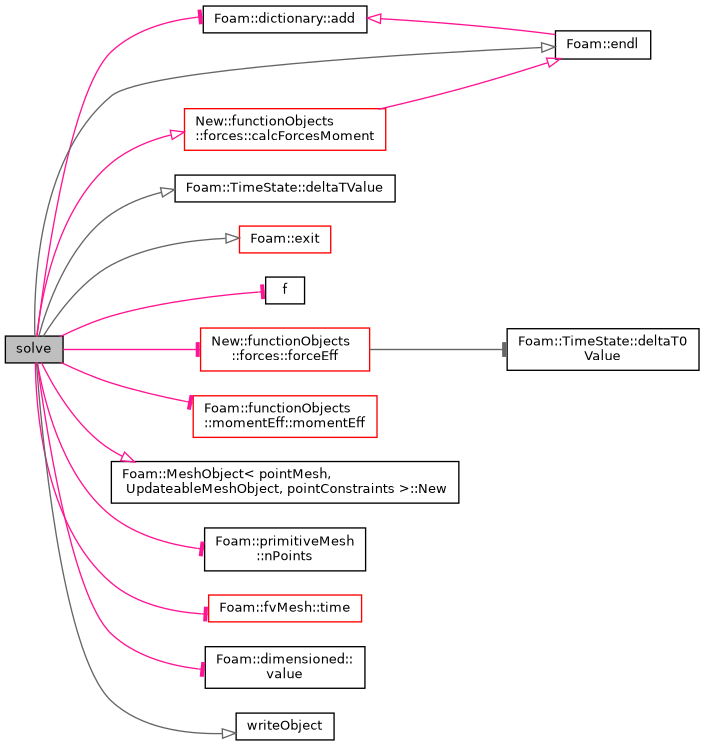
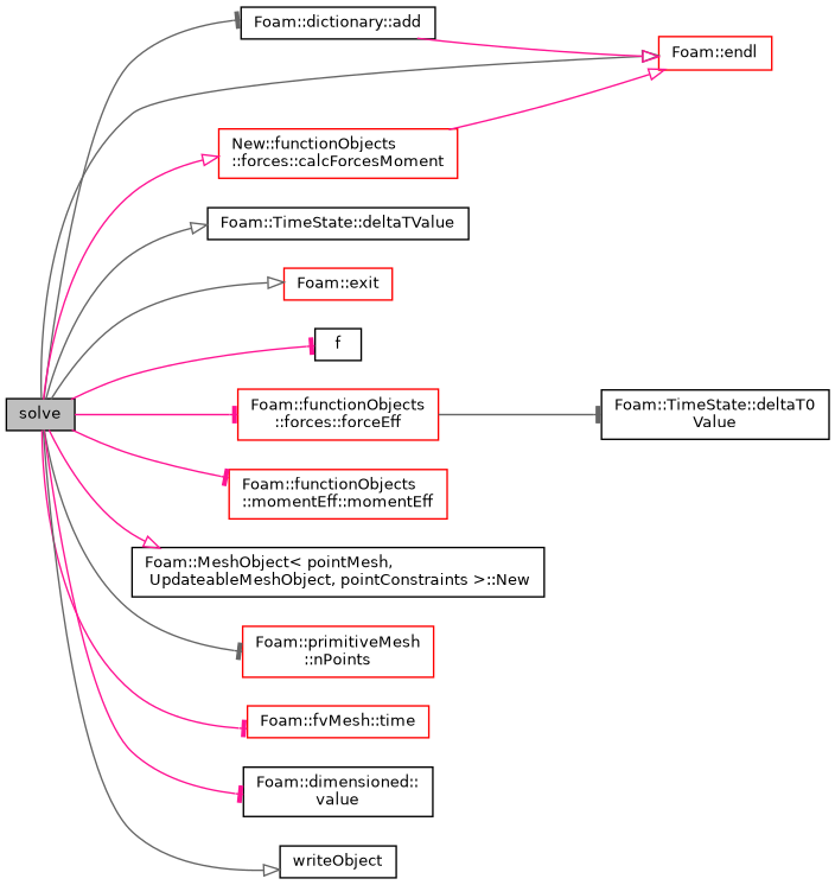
  digraph {
    rankdir=LR
    node [color=black fontname=Helvetica fontsize=10 shape=record]
    edge [arrowhead=tee color=deeppink fontname=Helvetica fontsize=10 labelfontname=Helvetica labelfontsize=10 style=solid]
    n1 [fillcolor=grey75 fontcolor=black height=0.2 label=solve style=filled width=0.4]
    n2 [height=0.2 label="Foam::dictionary::add" width=0.4]
-   n3 [height=0.2 label="Foam::endl" width=0.4]
+   n3 [color=red height=0.2 label="Foam::endl" width=0.4]
    n4 [color=red height=0.2 label="New::functionObjects\l::forces::calcForcesMoment" width=0.4]
    n5 [height=0.2 label="Foam::TimeState::deltaTValue" width=0.4]
    n6 [color=red height=0.2 label="Foam::exit" width=0.4]
    n7 [height=0.2 label=f width=0.4]
-   n8 [color=red height=0.2 label="New::functionObjects\l::forces::forceEff" width=0.4]
+   n8 [color=red height=0.2 label="Foam::functionObjects\l::forces::forceEff" width=0.4]
    n9 [color=red height=0.2 label="Foam::functionObjects\l::momentEff::momentEff" width=0.4]
    n10 [height=0.2 label="Foam::MeshObject\< pointMesh,\l UpdateableMeshObject, pointConstraints \>::New" width=0.4]
-   n11 [height=0.2 label="Foam::primitiveMesh\l::nPoints" width=0.4]
+   n11 [color=red height=0.2 label="Foam::primitiveMesh\l::nPoints" width=0.4]
    n12 [color=red height=0.2 label="Foam::fvMesh::time" width=0.4]
    n13 [height=0.2 label="Foam::dimensioned::\lvalue" width=0.4]
    n14 [height=0.2 label=writeObject width=0.4]
    n15 [height=0.2 label="Foam::TimeState::deltaT0\lValue" width=0.4]
-   n1 -> n2
+   n1 -> n2 [color=gray40]
    n1 -> n3 [arrowhead=onormal color=gray40]
    n1 -> n4 [arrowhead=onormal]
    n1 -> n5 [arrowhead=onormal color=gray40]
    n1 -> n6 [arrowhead=onormal color=gray40]
    n1 -> n7
    n1 -> n8
    n1 -> n9
    n1 -> n10 [arrowhead=onormal]
-   n1 -> n11
+   n1 -> n11 [color=gray40]
    n1 -> n12
    n1 -> n13
    n1 -> n14 [arrowhead=onormal color=gray40]
-   n3 -> n2 [arrowhead=onormal]
+   n2 -> n3 [arrowhead=onormal]
    n4 -> n3 [arrowhead=onormal]
    n8 -> n15 [color=gray40]
  }
